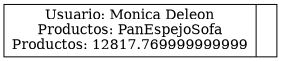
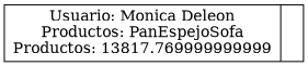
  digraph {
    rankdir=LR
-   n1 [height=.1 label="{Usuario: Monica Deleon\nProductos: PanEspejoSofa\nProductos: 12817.769999999999|<f1>}" shape=record]
+   n1 [height=.1 label="{Usuario: Monica Deleon\nProductos: PanEspejoSofa\nProductos: 13817.769999999999|<f1>}" shape=record]
  }
